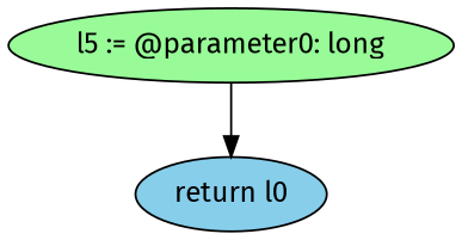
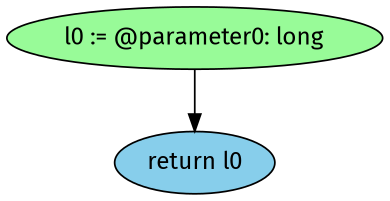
  digraph {
    fontname="Fira Sans"
    node [style=filled fontname="Fira Sans"]
-   "l0 := @parameter0: long" [fillcolor=palegreen label="l5 := @parameter0: long"]
+   "l0 := @parameter0: long" [fillcolor=palegreen]
    "return l0" [fillcolor=skyblue]
    "l0 := @parameter0: long" -> "return l0" [fontname="Fira Sans"]
  }
